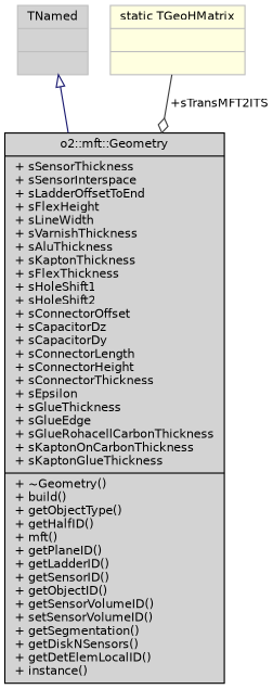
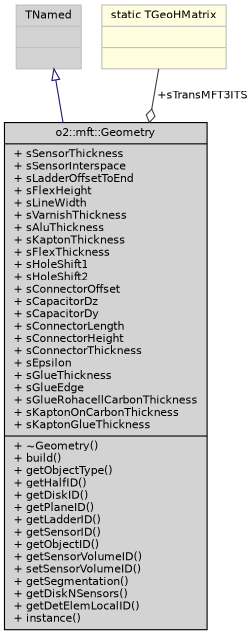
  digraph {
    node [color=grey75 fillcolor=lightgrey fontname=Helvetica fontsize=10 shape=record style=filled]
    edge [fontname=Helvetica fontsize=10 labelfontname=Helvetica labelfontsize=10 style=solid]
-   n1 [color=black fontcolor=black height=0.2 label="{o2::mft::Geometry\n|+ sSensorThickness\l+ sSensorInterspace\l+ sLadderOffsetToEnd\l+ sFlexHeight\l+ sLineWidth\l+ sVarnishThickness\l+ sAluThickness\l+ sKaptonThickness\l+ sFlexThickness\l+ sHoleShift1\l+ sHoleShift2\l+ sConnectorOffset\l+ sCapacitorDz\l+ sCapacitorDy\l+ sConnectorLength\l+ sConnectorHeight\l+ sConnectorThickness\l+ sEpsilon\l+ sGlueThickness\l+ sGlueEdge\l+ sGlueRohacellCarbonThickness\l+ sKaptonOnCarbonThickness\l+ sKaptonGlueThickness\l|+ ~Geometry()\l+ build()\l+ getObjectType()\l+ getHalfID()\l+ mft()\l+ getPlaneID()\l+ getLadderID()\l+ getSensorID()\l+ getObjectID()\l+ getSensorVolumeID()\l+ setSensorVolumeID()\l+ getSegmentation()\l+ getDiskNSensors()\l+ getDetElemLocalID()\l+ instance()\l}" width=0.4]
+   n1 [color=black fontcolor=black height=0.2 label="{o2::mft::Geometry\n|+ sSensorThickness\l+ sSensorInterspace\l+ sLadderOffsetToEnd\l+ sFlexHeight\l+ sLineWidth\l+ sVarnishThickness\l+ sAluThickness\l+ sKaptonThickness\l+ sFlexThickness\l+ sHoleShift1\l+ sHoleShift2\l+ sConnectorOffset\l+ sCapacitorDz\l+ sCapacitorDy\l+ sConnectorLength\l+ sConnectorHeight\l+ sConnectorThickness\l+ sEpsilon\l+ sGlueThickness\l+ sGlueEdge\l+ sGlueRohacellCarbonThickness\l+ sKaptonOnCarbonThickness\l+ sKaptonGlueThickness\l|+ ~Geometry()\l+ build()\l+ getObjectType()\l+ getHalfID()\l+ getDiskID()\l+ getPlaneID()\l+ getLadderID()\l+ getSensorID()\l+ getObjectID()\l+ getSensorVolumeID()\l+ setSensorVolumeID()\l+ getSegmentation()\l+ getDiskNSensors()\l+ getDetElemLocalID()\l+ instance()\l}" width=0.4]
    n2 [height=0.2 label="{TNamed\n||}" width=0.4]
    n3 [fillcolor=lightyellow height=0.2 label="{static TGeoHMatrix\n||}" width=0.4]
    n2 -> n1 [arrowtail=onormal color=midnightblue dir=back]
-   n3 -> n1 [arrowhead=odiamond color=grey25 label=" +sTransMFT2ITS"]
+   n3 -> n1 [arrowhead=odiamond color=grey25 label=" +sTransMFT3ITS"]
  }
